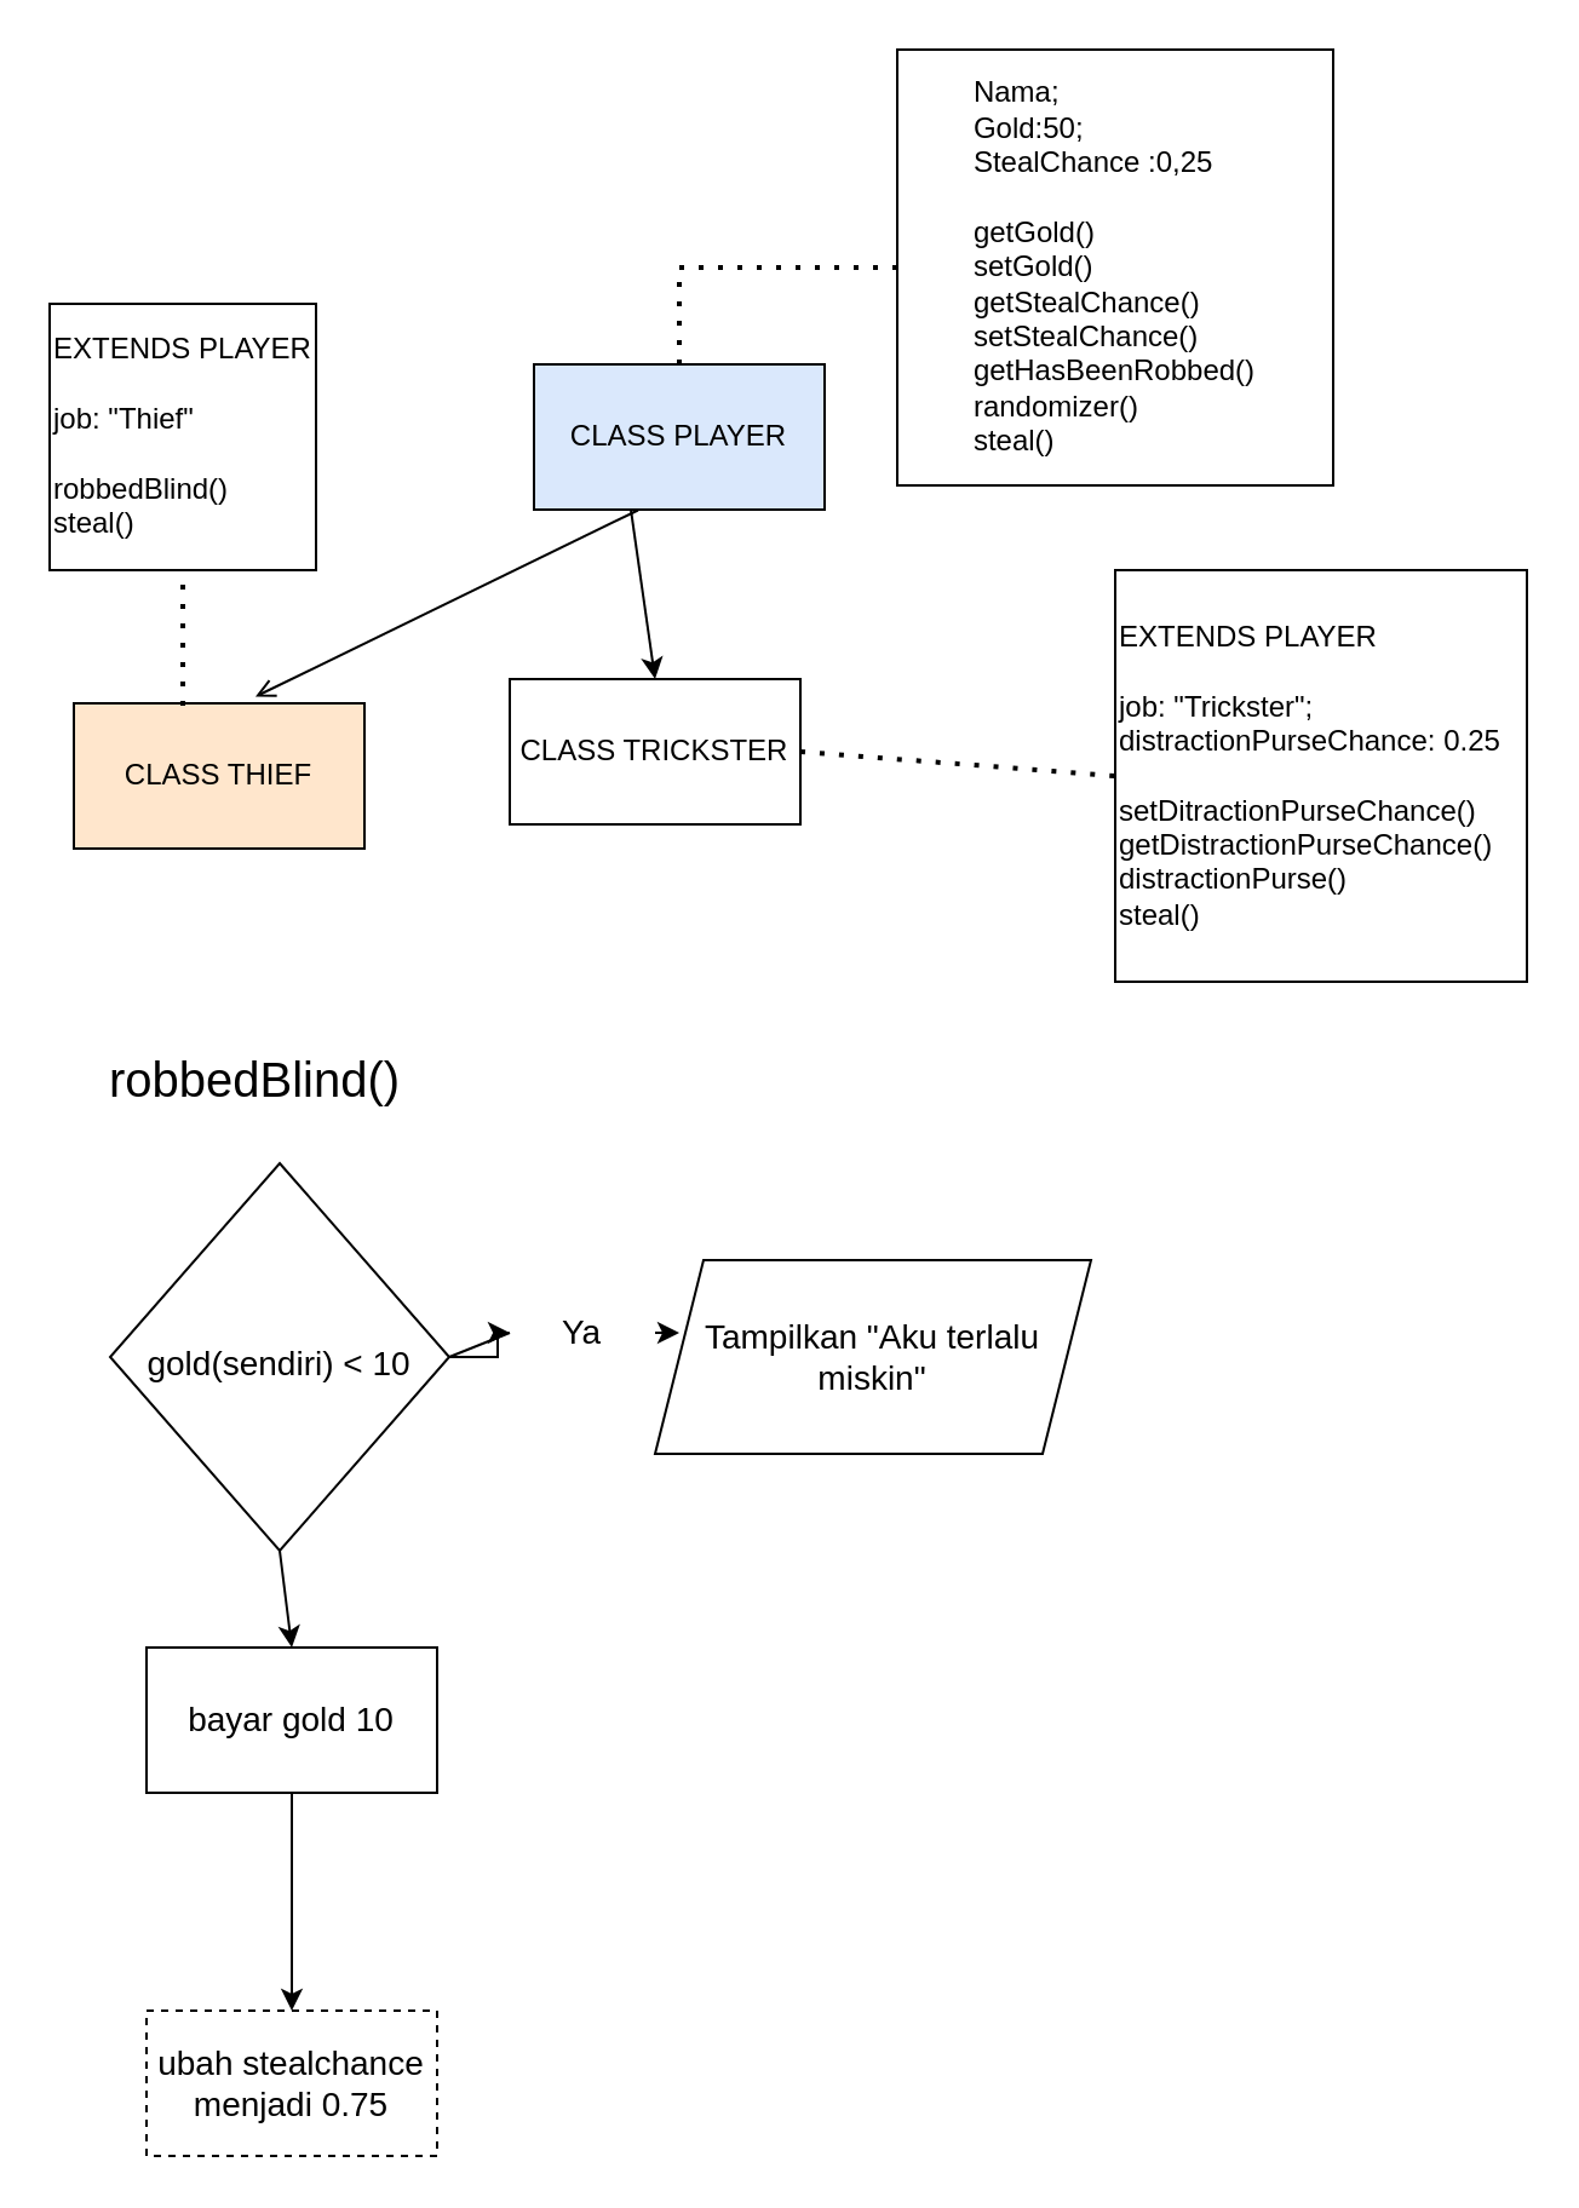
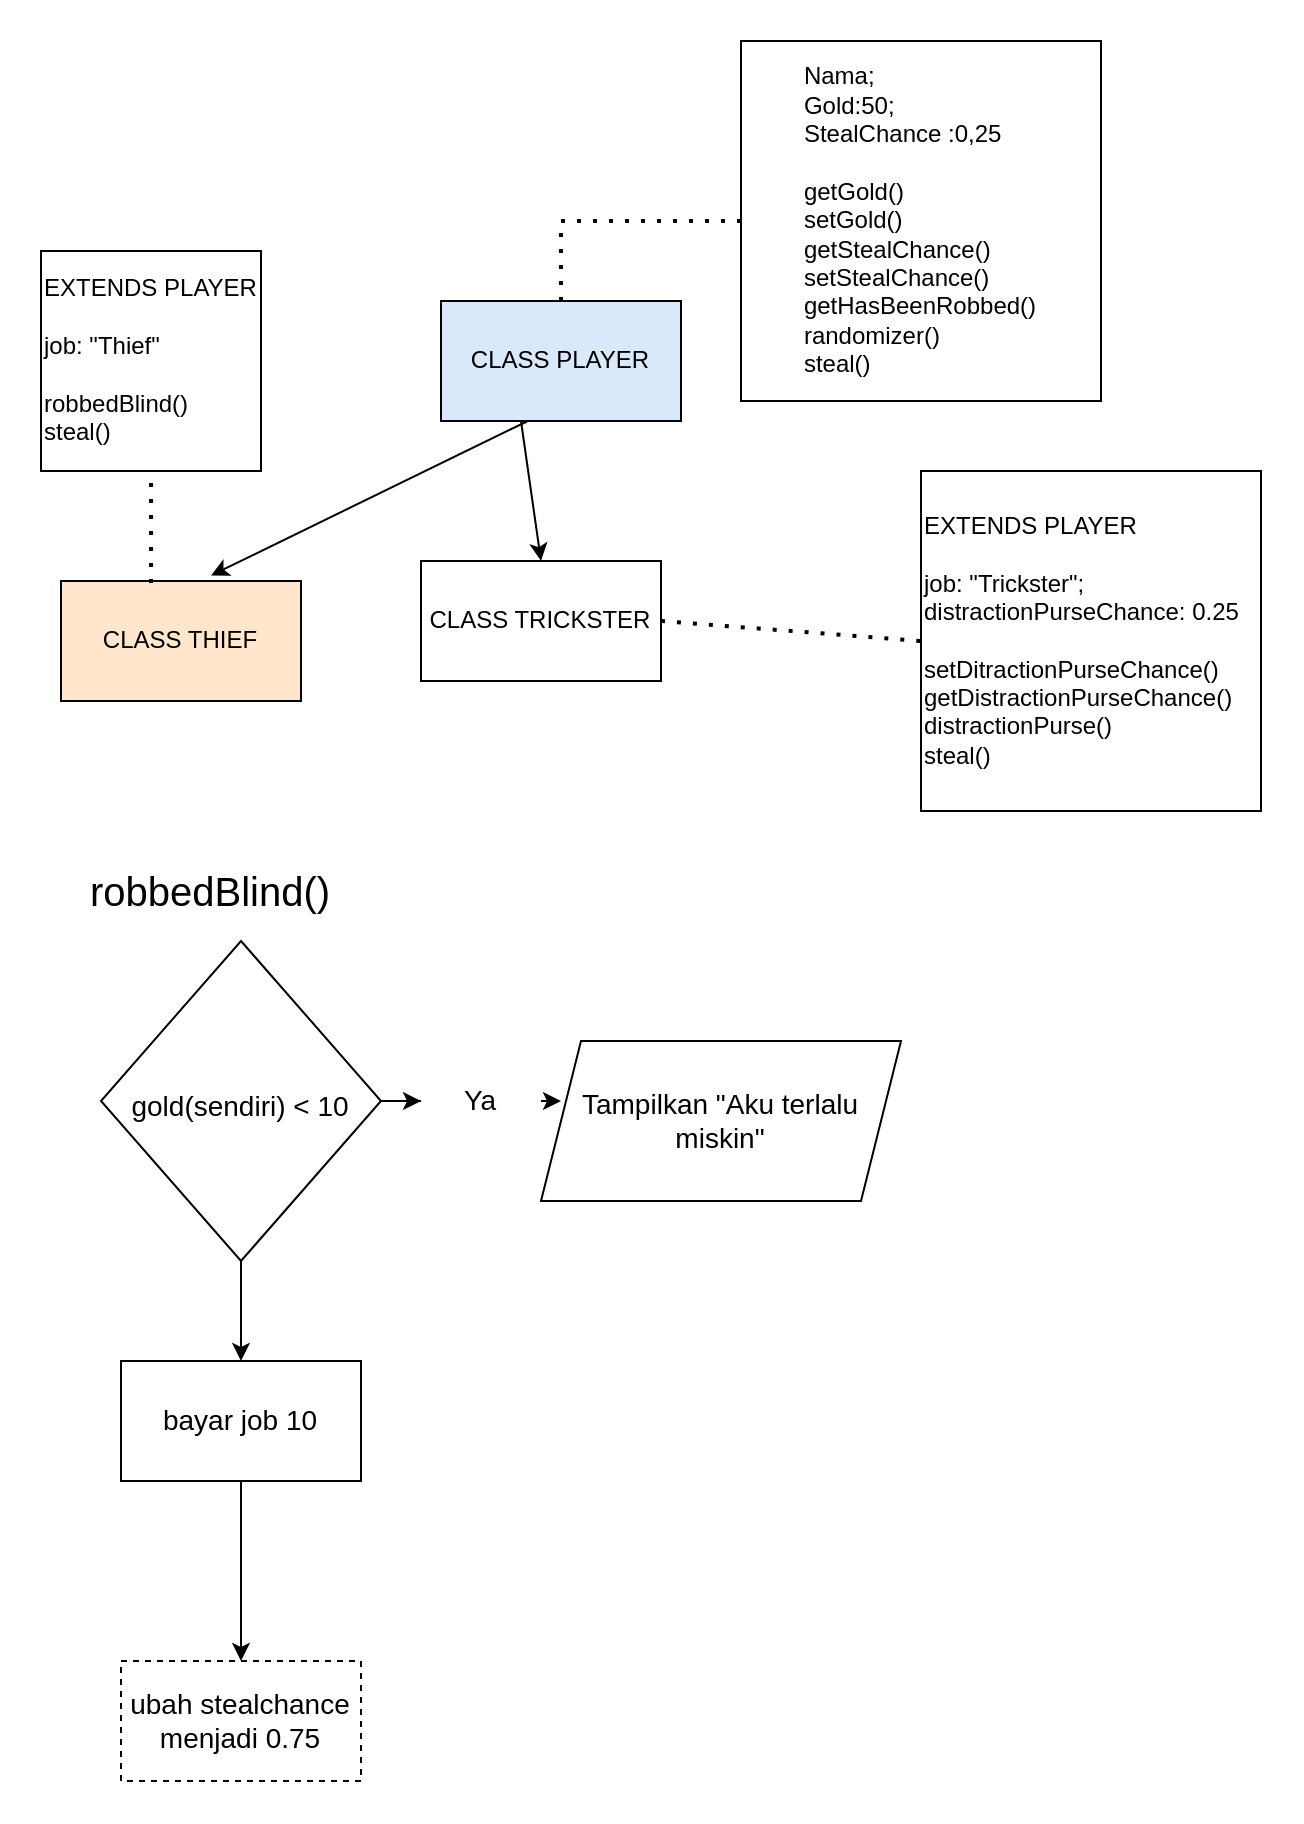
  <mxCell id="0" />
  <mxCell id="1" parent="0" />
  <mxCell id="2" value="CLASS PLAYER" style="rounded=0;whiteSpace=wrap;html=1;fillColor=#dae8fc;" vertex="1" parent="1"><mxGeometry x="220" y="150" width="120" height="60" as="geometry" /></mxCell>
  <mxCell id="3" value="&lt;div style=&quot;text-align: left&quot;&gt;&lt;span&gt;Nama;&lt;/span&gt;&lt;/div&gt;&lt;div style=&quot;text-align: left&quot;&gt;&lt;span&gt;Gold:50;&lt;/span&gt;&lt;/div&gt;&lt;div style=&quot;text-align: left&quot;&gt;&lt;span&gt;StealChance :0,25&lt;br&gt;&lt;br&gt;getGold()&lt;/span&gt;&lt;/div&gt;&lt;div style=&quot;text-align: left&quot;&gt;&lt;span&gt;setGold()&lt;br&gt;getStealChance()&lt;/span&gt;&lt;/div&gt;&lt;div style=&quot;text-align: left&quot;&gt;&lt;span&gt;setStealChance()&lt;/span&gt;&lt;/div&gt;&lt;div style=&quot;text-align: left&quot;&gt;&lt;span&gt;getHasBeenRobbed()&lt;/span&gt;&lt;/div&gt;&lt;div style=&quot;text-align: left&quot;&gt;&lt;span&gt;randomizer()&lt;/span&gt;&lt;/div&gt;&lt;div style=&quot;text-align: left&quot;&gt;&lt;span&gt;steal()&lt;/span&gt;&lt;/div&gt;" style="whiteSpace=wrap;html=1;aspect=fixed;" vertex="1" parent="1"><mxGeometry x="370" y="20" width="180" height="180" as="geometry" /></mxCell>
  <mxCell id="4" value="" style="endArrow=none;dashed=1;html=1;dashPattern=1 3;strokeWidth=2;rounded=0;entryX=0;entryY=0.5;entryDx=0;entryDy=0;" edge="1" parent="1" target="3"><mxGeometry width="50" height="50" relative="1" as="geometry"><mxPoint x="280" y="150" as="sourcePoint" /><mxPoint x="430" y="200" as="targetPoint" /><Array as="points"><mxPoint x="280" y="110" /></Array></mxGeometry></mxCell>
  <mxCell id="5" value="CLASS THIEF" style="rounded=0;whiteSpace=wrap;html=1;fillColor=#ffe6cc;" vertex="1" parent="1"><mxGeometry x="30" y="290" width="120" height="60" as="geometry" /></mxCell>
  <mxCell id="6" value="&lt;div&gt;&lt;span&gt;EXTENDS PLAYER&lt;/span&gt;&lt;/div&gt;&lt;div&gt;&lt;br&gt;&lt;/div&gt;&lt;div&gt;job: &quot;Thief&quot;&lt;/div&gt;&lt;div&gt;&lt;br&gt;&lt;/div&gt;&lt;div&gt;&lt;span&gt;robbedBlind()&lt;/span&gt;&lt;/div&gt;&lt;div&gt;&lt;span&gt;steal()&lt;/span&gt;&lt;/div&gt;" style="whiteSpace=wrap;html=1;aspect=fixed;align=left;" vertex="1" parent="1"><mxGeometry x="20" y="125" width="110" height="110" as="geometry" /></mxCell>
  <mxCell id="7" value="" style="endArrow=none;dashed=1;html=1;dashPattern=1 3;strokeWidth=2;rounded=0;entryX=0.5;entryY=1;entryDx=0;entryDy=0;exitX=0.375;exitY=0.017;exitDx=0;exitDy=0;exitPerimeter=0;" edge="1" parent="1" source="5" target="6"><mxGeometry width="50" height="50" relative="1" as="geometry"><mxPoint x="300" y="370" as="sourcePoint" /><mxPoint x="350" y="320" as="targetPoint" /></mxGeometry></mxCell>
  <mxCell id="8" value="CLASS TRICKSTER" style="rounded=0;whiteSpace=wrap;html=1;" vertex="1" parent="1"><mxGeometry x="210" y="280" width="120" height="60" as="geometry" /></mxCell>
  <mxCell id="9" value="&lt;div&gt;&lt;span&gt;EXTENDS PLAYER&lt;/span&gt;&lt;/div&gt;&lt;div&gt;&lt;span&gt;&lt;br&gt;&lt;/span&gt;&lt;/div&gt;&lt;div&gt;job: &quot;Trickster&quot;;&lt;/div&gt;&lt;div&gt;distractionPurseChance: 0.25&lt;/div&gt;&lt;div&gt;&lt;br&gt;&lt;/div&gt;&lt;div&gt;setDitractionPurseChance()&lt;/div&gt;&lt;div&gt;getDistractionPurseChance()&lt;/div&gt;&lt;div&gt;distractionPurse()&lt;/div&gt;&lt;div&gt;&lt;span&gt;steal()&lt;/span&gt;&lt;/div&gt;" style="whiteSpace=wrap;html=1;aspect=fixed;align=left;" vertex="1" parent="1"><mxGeometry x="460" y="235" width="170" height="170" as="geometry" /></mxCell>
  <mxCell id="10" value="" style="endArrow=none;dashed=1;html=1;dashPattern=1 3;strokeWidth=2;rounded=0;entryX=0;entryY=0.5;entryDx=0;entryDy=0;exitX=1;exitY=0.5;exitDx=0;exitDy=0;" edge="1" parent="1" source="8" target="9"><mxGeometry width="50" height="50" relative="1" as="geometry"><mxPoint x="440" y="290" as="sourcePoint" /><mxPoint x="490" y="240" as="targetPoint" /></mxGeometry></mxCell>
- <mxCell id="11" value="" style="endArrow=open;html=1;rounded=0;exitX=0.358;exitY=1.004;exitDx=0;exitDy=0;exitPerimeter=0;entryX=0.625;entryY=-0.046;entryDx=0;entryDy=0;entryPerimeter=0;" edge="1" parent="1" source="2" target="5"><mxGeometry width="50" height="50" relative="1" as="geometry"><mxPoint x="440" y="290" as="sourcePoint" /><mxPoint x="490" y="240" as="targetPoint" /></mxGeometry></mxCell>
+ <mxCell id="11" value="" style="endArrow=classic;html=1;rounded=0;exitX=0.358;exitY=1.004;exitDx=0;exitDy=0;exitPerimeter=0;entryX=0.625;entryY=-0.046;entryDx=0;entryDy=0;entryPerimeter=0;" edge="1" parent="1" source="2" target="5"><mxGeometry width="50" height="50" relative="1" as="geometry"><mxPoint x="440" y="290" as="sourcePoint" /><mxPoint x="490" y="240" as="targetPoint" /></mxGeometry></mxCell>
  <mxCell id="12" value="" style="endArrow=classic;html=1;rounded=0;entryX=0.5;entryY=0;entryDx=0;entryDy=0;" edge="1" parent="1" target="8"><mxGeometry width="50" height="50" relative="1" as="geometry"><mxPoint x="260" y="210" as="sourcePoint" /><mxPoint x="490" y="240" as="targetPoint" /></mxGeometry></mxCell>
  <mxCell id="13" value="" style="edgeStyle=orthogonalEdgeStyle;rounded=0;orthogonalLoop=1;jettySize=auto;html=1;fontSize=14;" edge="1" parent="1" source="14" target="17"><mxGeometry relative="1" as="geometry" /></mxCell>
- <mxCell id="14" value="&lt;font style=&quot;font-size: 14px&quot;&gt;gold(sendiri) &amp;lt; 10&lt;/font&gt;" style="rhombus;whiteSpace=wrap;html=1;fontSize=20;" vertex="1" parent="1"><mxGeometry x="45" y="480" width="140" height="160" as="geometry" /></mxCell>
+ <mxCell id="14" value="&lt;font style=&quot;font-size: 14px&quot;&gt;gold(sendiri) &amp;lt; 10&lt;/font&gt;" style="rhombus;whiteSpace=wrap;html=1;fontSize=20;" vertex="1" parent="1"><mxGeometry x="50" y="470" width="140" height="160" as="geometry" /></mxCell>
  <mxCell id="15" value="" style="endArrow=classic;html=1;rounded=0;fontSize=14;entryX=0;entryY=0.5;entryDx=0;entryDy=0;exitX=1;exitY=0.5;exitDx=0;exitDy=0;startArrow=none;" edge="1" parent="1" source="17"><mxGeometry width="50" height="50" relative="1" as="geometry"><mxPoint x="300" y="750" as="sourcePoint" /><mxPoint x="280" y="550" as="targetPoint" /></mxGeometry></mxCell>
  <mxCell id="16" value="Tampilkan &quot;Aku terlalu miskin&quot;" style="shape=parallelogram;perimeter=parallelogramPerimeter;whiteSpace=wrap;html=1;fixedSize=1;fontSize=14;" vertex="1" parent="1"><mxGeometry x="270" y="520" width="180" height="80" as="geometry" /></mxCell>
  <mxCell id="17" value="Ya" style="text;html=1;strokeColor=none;fillColor=none;align=center;verticalAlign=middle;whiteSpace=wrap;rounded=0;fontSize=14;" vertex="1" parent="1"><mxGeometry x="210" y="535" width="60" height="30" as="geometry" /></mxCell>
  <mxCell id="18" value="" style="endArrow=none;html=1;rounded=0;fontSize=14;entryX=0;entryY=0.5;entryDx=0;entryDy=0;exitX=1;exitY=0.5;exitDx=0;exitDy=0;" edge="1" parent="1" source="14" target="17"><mxGeometry width="50" height="50" relative="1" as="geometry"><mxPoint x="190" y="550" as="sourcePoint" /><mxPoint x="280" y="550" as="targetPoint" /></mxGeometry></mxCell>
  <mxCell id="19" value="" style="endArrow=classic;html=1;rounded=0;fontSize=14;exitX=0.5;exitY=1;exitDx=0;exitDy=0;" edge="1" parent="1" source="14"><mxGeometry width="50" height="50" relative="1" as="geometry"><mxPoint x="130" y="750" as="sourcePoint" /><mxPoint x="120" y="680" as="targetPoint" /></mxGeometry></mxCell>
  <mxCell id="20" value="" style="edgeStyle=orthogonalEdgeStyle;rounded=0;orthogonalLoop=1;jettySize=auto;html=1;fontSize=14;" edge="1" parent="1" source="21" target="22"><mxGeometry relative="1" as="geometry" /></mxCell>
- <mxCell id="21" value="bayar gold 10" style="rounded=0;whiteSpace=wrap;html=1;fontSize=14;" vertex="1" parent="1"><mxGeometry x="60" y="680" width="120" height="60" as="geometry" /></mxCell>
+ <mxCell id="21" value="bayar job 10" style="rounded=0;whiteSpace=wrap;html=1;fontSize=14;" vertex="1" parent="1"><mxGeometry x="60" y="680" width="120" height="60" as="geometry" /></mxCell>
  <mxCell id="22" value="ubah stealchance menjadi 0.75" style="whiteSpace=wrap;html=1;fontSize=14;rounded=0;dashed=1;" vertex="1" parent="1"><mxGeometry x="60" y="830" width="120" height="60" as="geometry" /></mxCell>
  <mxCell id="23" value="&lt;font style=&quot;font-size: 20px&quot;&gt;robbedBlind()&lt;/font&gt;" style="text;html=1;strokeColor=none;fillColor=none;align=center;verticalAlign=middle;whiteSpace=wrap;rounded=0;" vertex="1" parent="1"><mxGeometry x="50" y="430" width="110" height="30" as="geometry" /></mxCell>
